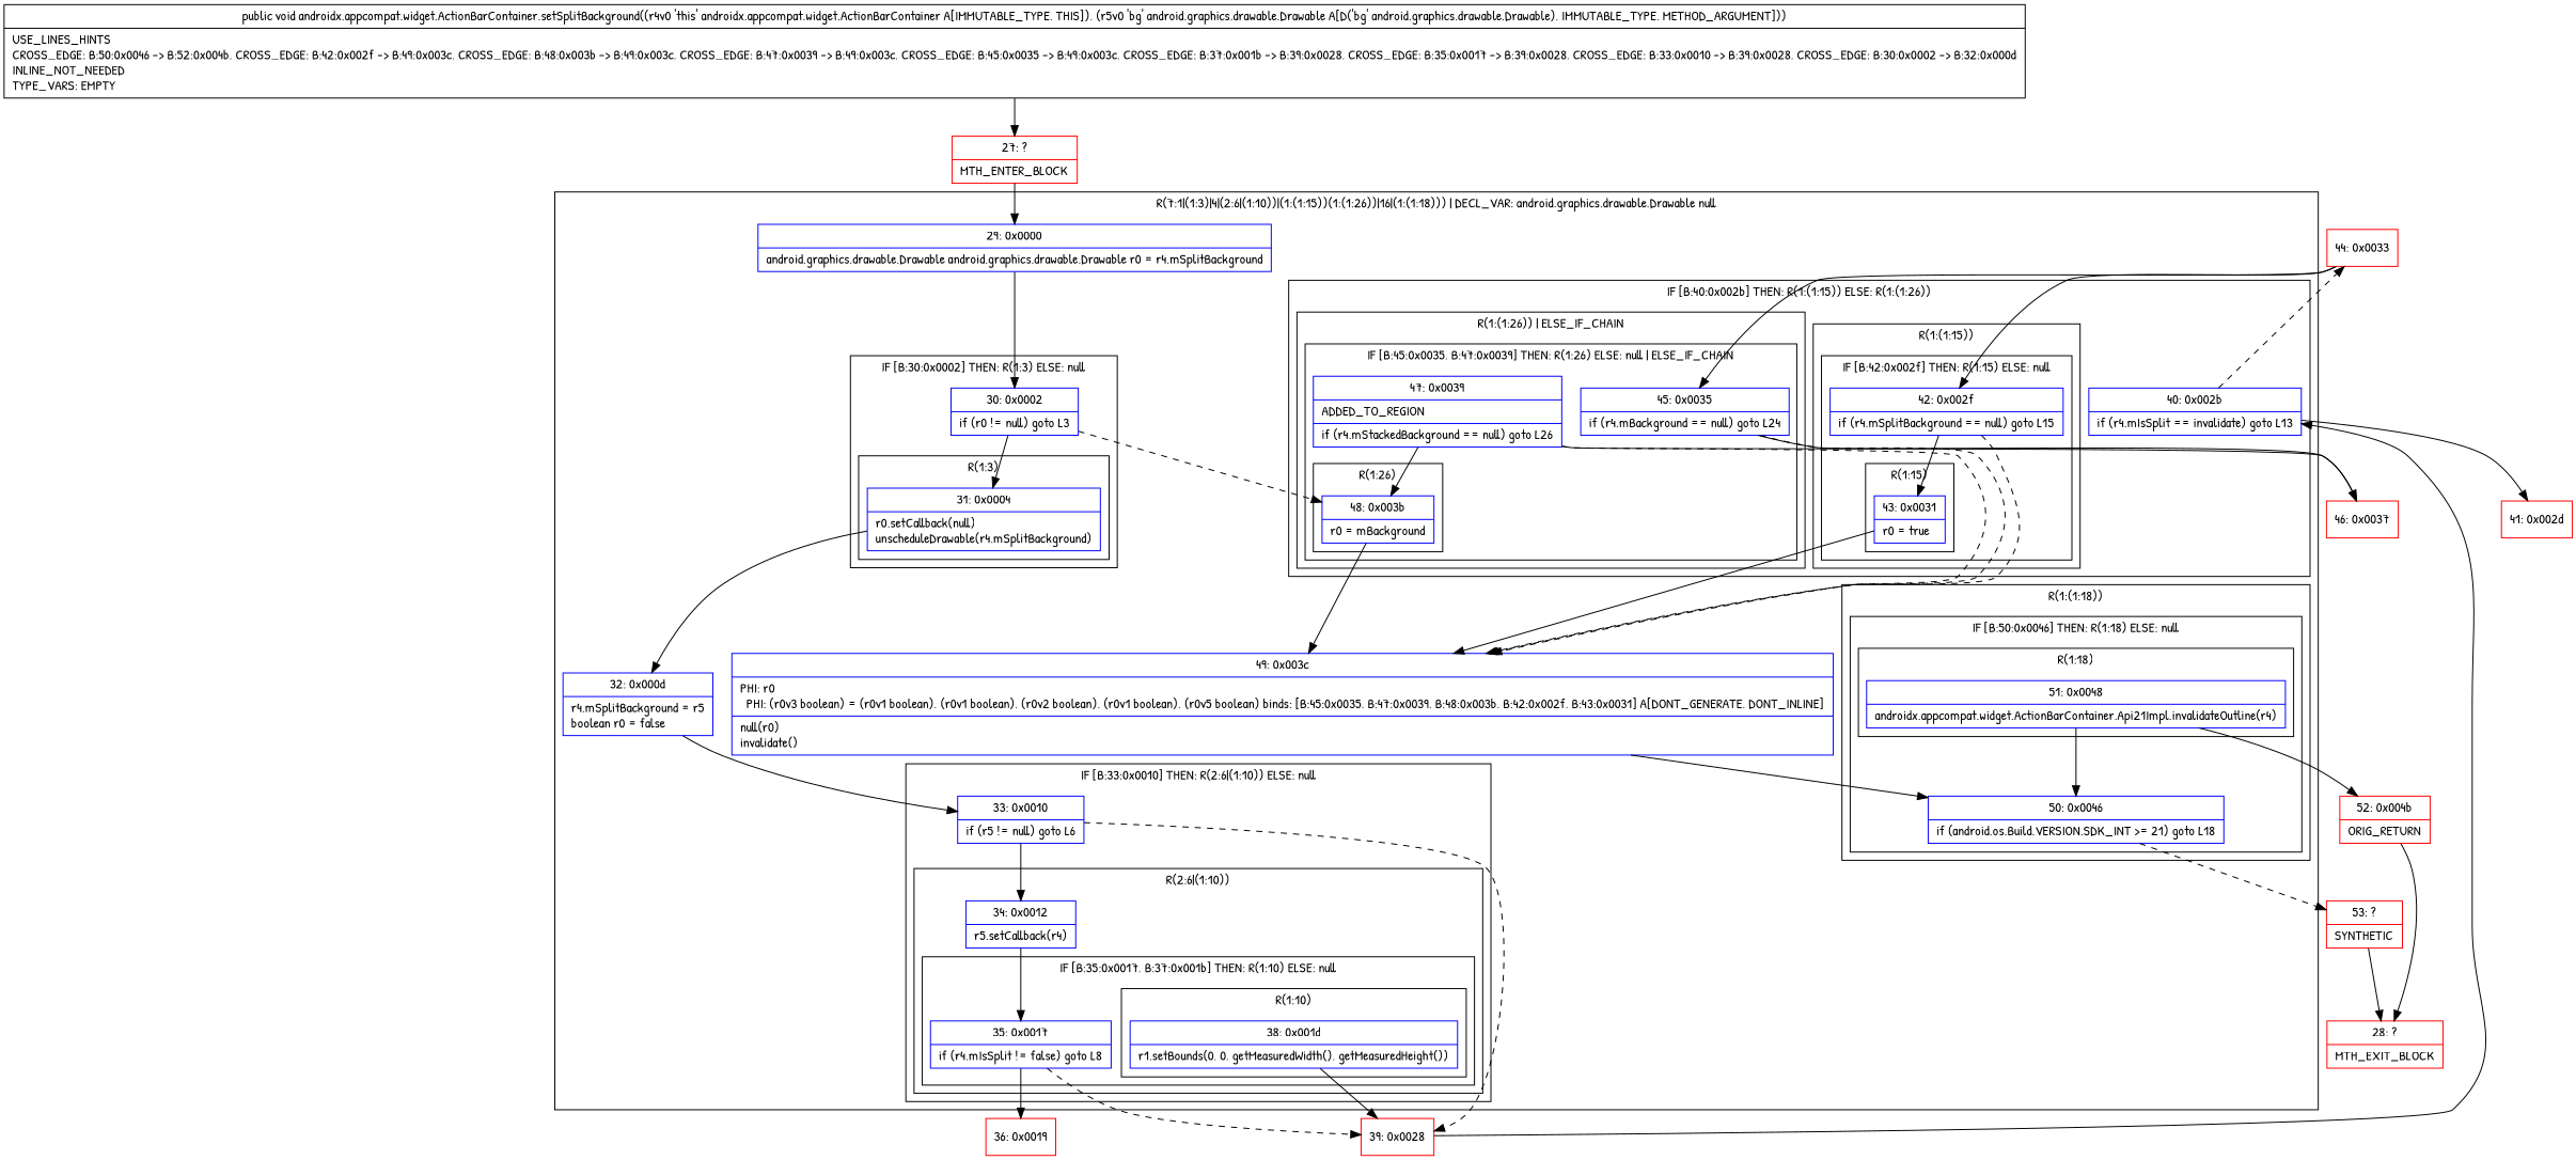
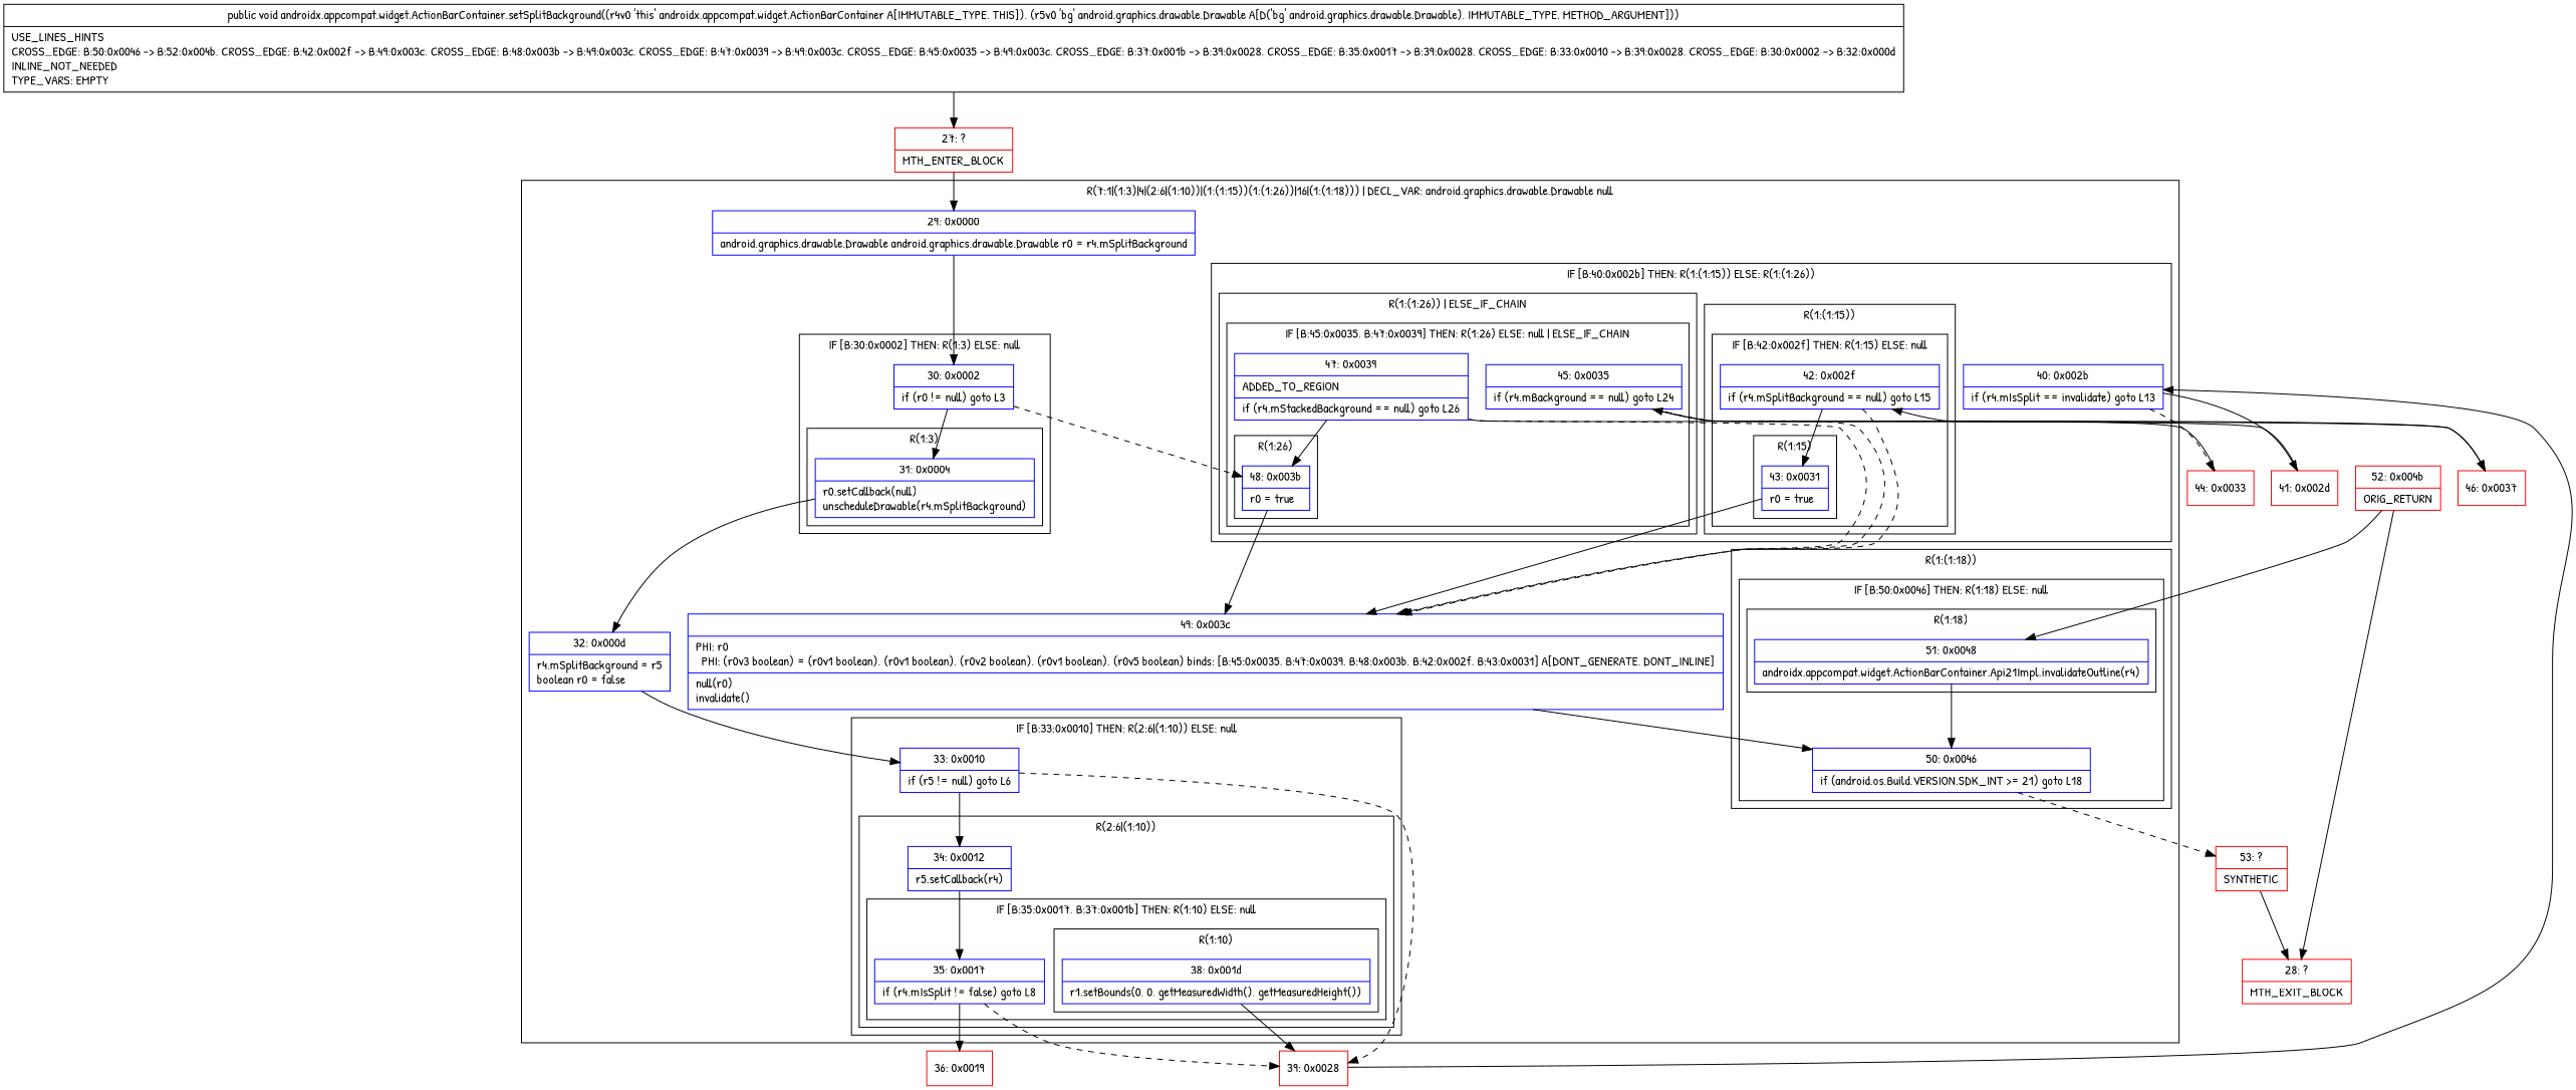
  digraph {
    fontname="Patrick Hand"
    node [color=blue fontname="Patrick Hand" shape=record]
    edge [fontname="Patrick Hand"]
    n1 [label="{31\:\ 0x0004|r0.setCallback(null)\lunscheduleDrawable(r4.mSplitBackground)\l}"]
    n2 [label="{30\:\ 0x0002|if (r0 != null) goto L3\l}"]
    n3 [label="{38\:\ 0x001d|r1.setBounds(0, 0, getMeasuredWidth(), getMeasuredHeight())\l}"]
    n4 [label="{35\:\ 0x0017|if (r4.mIsSplit != false) goto L8\l}"]
    n5 [label="{34\:\ 0x0012|r5.setCallback(r4)\l}"]
    n6 [label="{33\:\ 0x0010|if (r5 != null) goto L6\l}"]
    n7 [label="{43\:\ 0x0031|r0 = true\l}"]
    n8 [label="{42\:\ 0x002f|if (r4.mSplitBackground == null) goto L15\l}"]
-   n9 [label="{48\:\ 0x003b|r0 = mBackground\l}"]
+   n9 [label="{48\:\ 0x003b|r0 = true\l}"]
    n10 [label="{45\:\ 0x0035|if (r4.mBackground == null) goto L24\l}"]
    n11 [label="{47\:\ 0x0039|ADDED_TO_REGION\l|if (r4.mStackedBackground == null) goto L26\l}"]
    n12 [label="{40\:\ 0x002b|if (r4.mIsSplit == invalidate) goto L13\l}"]
    n13 [label="{51\:\ 0x0048|androidx.appcompat.widget.ActionBarContainer.Api21Impl.invalidateOutline(r4)\l}"]
    n14 [label="{50\:\ 0x0046|if (android.os.Build.VERSION.SDK_INT \>= 21) goto L18\l}"]
    n15 [label="{29\:\ 0x0000|android.graphics.drawable.Drawable android.graphics.drawable.Drawable r0 = r4.mSplitBackground\l}"]
    n16 [label="{32\:\ 0x000d|r4.mSplitBackground = r5\lboolean r0 = false\l}"]
    n17 [label="{49\:\ 0x003c|PHI: r0 \l  PHI: (r0v3 boolean) = (r0v1 boolean), (r0v1 boolean), (r0v2 boolean), (r0v1 boolean), (r0v5 boolean) binds: [B:45:0x0035, B:47:0x0039, B:48:0x003b, B:42:0x002f, B:43:0x0031] A[DONT_GENERATE, DONT_INLINE]\l|null(r0)\linvalidate()\l}"]
    n18 [color=red label="{39\:\ 0x0028}"]
    n19 [color=red label="{36\:\ 0x0019}"]
    n20 [color=red label="{46\:\ 0x0037}"]
    n21 [color=red label="{41\:\ 0x002d}"]
    n22 [color=red label="{44\:\ 0x0033}"]
    n23 [color=red label="{52\:\ 0x004b|ORIG_RETURN\l}"]
    n24 [color=red label="{53\:\ ?|SYNTHETIC\l}"]
    n25 [color=red label="{28\:\ ?|MTH_EXIT_BLOCK\l}"]
    n26 [color=red label="{27\:\ ?|MTH_ENTER_BLOCK\l}"]
    n27 [label="{public void androidx.appcompat.widget.ActionBarContainer.setSplitBackground((r4v0 'this' androidx.appcompat.widget.ActionBarContainer A[IMMUTABLE_TYPE, THIS]), (r5v0 'bg' android.graphics.drawable.Drawable A[D('bg' android.graphics.drawable.Drawable), IMMUTABLE_TYPE, METHOD_ARGUMENT]))  | USE_LINES_HINTS\lCROSS_EDGE: B:50:0x0046 \-\> B:52:0x004b, CROSS_EDGE: B:42:0x002f \-\> B:49:0x003c, CROSS_EDGE: B:48:0x003b \-\> B:49:0x003c, CROSS_EDGE: B:47:0x0039 \-\> B:49:0x003c, CROSS_EDGE: B:45:0x0035 \-\> B:49:0x003c, CROSS_EDGE: B:37:0x001b \-\> B:39:0x0028, CROSS_EDGE: B:35:0x0017 \-\> B:39:0x0028, CROSS_EDGE: B:33:0x0010 \-\> B:39:0x0028, CROSS_EDGE: B:30:0x0002 \-\> B:32:0x000d\lINLINE_NOT_NEEDED\lTYPE_VARS: EMPTY\l}" color=""]
    subgraph cluster_1 {
      label="R(7:1|(1:3)|4|(2:6|(1:10))|(1:(1:15))(1:(1:26))|16|(1:(1:18))) | DECL_VAR: android.graphics.drawable.Drawable null\l"
      n15
      n16
      n17
      subgraph cluster_2 {
        label="IF [B:30:0x0002] THEN: R(1:3) ELSE: null"
        n2
        subgraph cluster_3 {
          label="R(1:3)"
          n1
        }
      }
      subgraph cluster_4 {
        label="IF [B:33:0x0010] THEN: R(2:6|(1:10)) ELSE: null"
        n6
        subgraph cluster_5 {
          label="R(2:6|(1:10))"
          n5
          subgraph cluster_6 {
            label="IF [B:35:0x0017, B:37:0x001b] THEN: R(1:10) ELSE: null"
            n4
            subgraph cluster_7 {
              label="R(1:10)"
              n3
            }
          }
        }
      }
      subgraph cluster_8 {
        label="IF [B:40:0x002b] THEN: R(1:(1:15)) ELSE: R(1:(1:26))"
        n12
        subgraph cluster_9 {
          label="R(1:(1:15))"
          subgraph cluster_10 {
            label="IF [B:42:0x002f] THEN: R(1:15) ELSE: null"
            n8
            subgraph cluster_11 {
              label="R(1:15)"
              n7
            }
          }
        }
        subgraph cluster_12 {
          label="R(1:(1:26)) | ELSE_IF_CHAIN\l"
          subgraph cluster_13 {
            label="IF [B:45:0x0035, B:47:0x0039] THEN: R(1:26) ELSE: null | ELSE_IF_CHAIN\l"
            n10
            n11
            subgraph cluster_14 {
              label="R(1:26)"
              n9
            }
          }
        }
      }
      subgraph cluster_15 {
        label="R(1:(1:18))"
        subgraph cluster_16 {
          label="IF [B:50:0x0046] THEN: R(1:18) ELSE: null"
          n14
          subgraph cluster_17 {
            label="R(1:18)"
            n13
          }
        }
      }
    }
    n1 -> n16
    n2 -> n1
    n2 -> n9 [style=dashed]
    n3 -> n18
    n4 -> n18 [style=dashed]
    n4 -> n19
    n5 -> n4
    n6 -> n5
    n6 -> n18 [style=dashed]
    n7 -> n17
    n8 -> n7
    n8 -> n17 [style=dashed]
    n9 -> n17
    n10 -> n17 [style=dashed]
    n10 -> n20
    n11 -> n9
    n11 -> n17 [style=dashed]
    n11 -> n20
    n12 -> n21
    n12 -> n22 [style=dashed]
    n13 -> n14
-   n13 -> n23
+   n23 -> n13
    n14 -> n24 [style=dashed]
    n15 -> n2
    n16 -> n6
    n17 -> n14
    n18 -> n12
-   n22 -> n8
+   n21 -> n8
    n22 -> n10
    n23 -> n25
    n24 -> n25
    n26 -> n15
    n27 -> n26
  }
